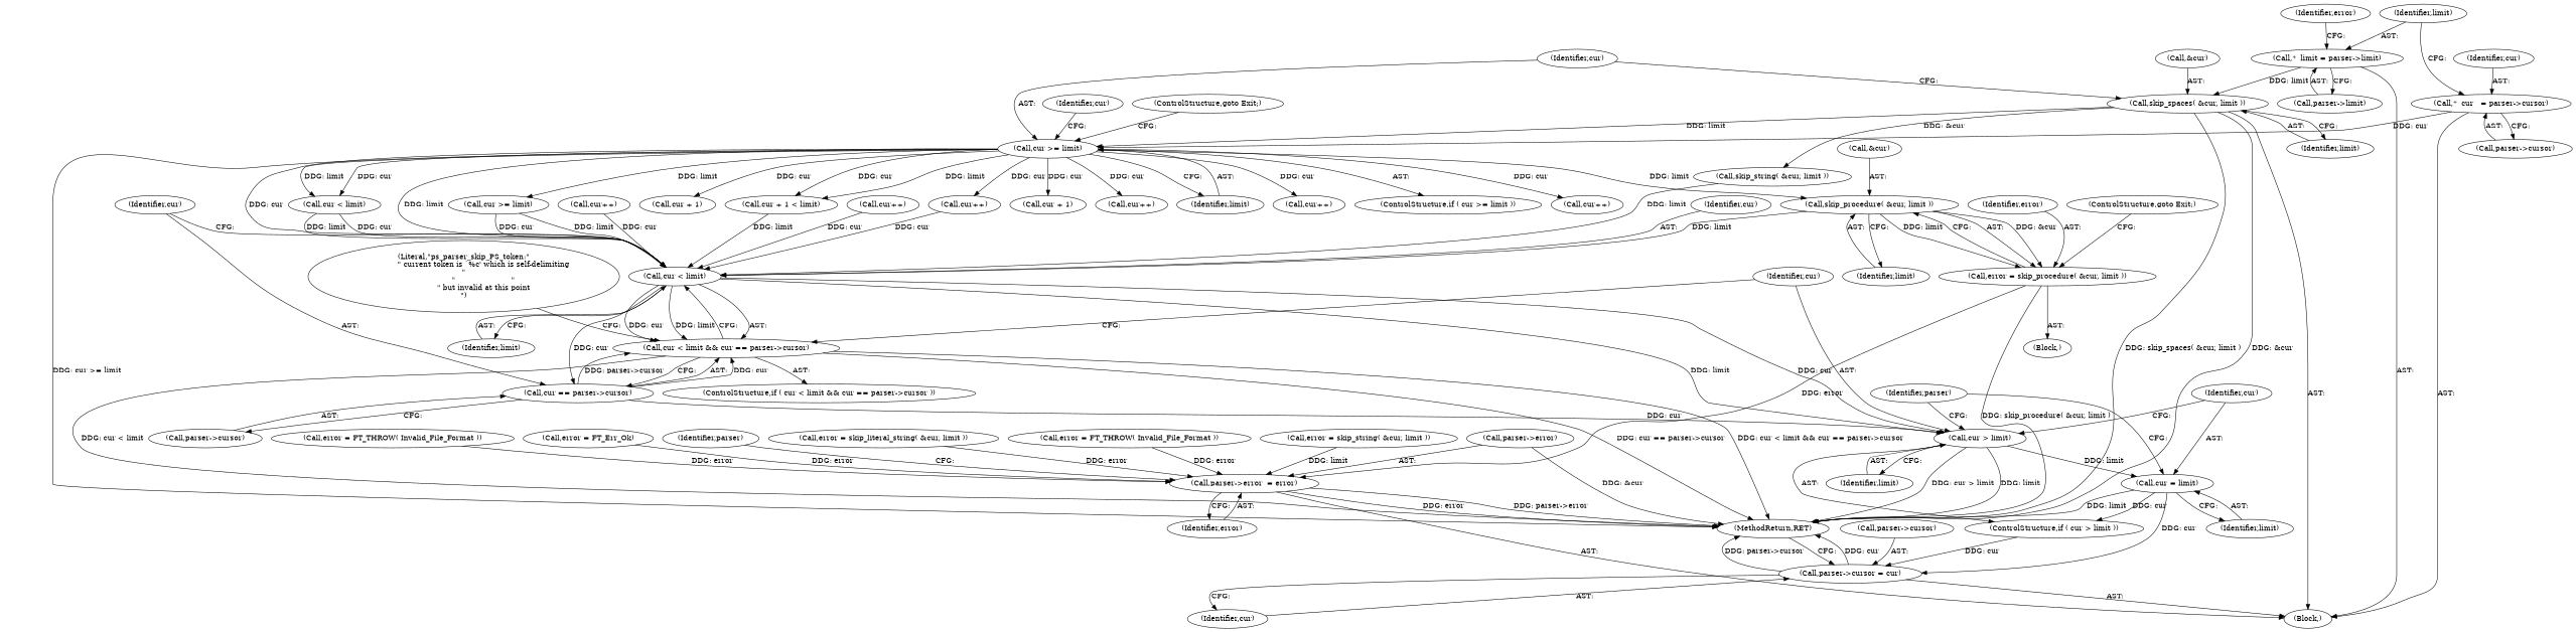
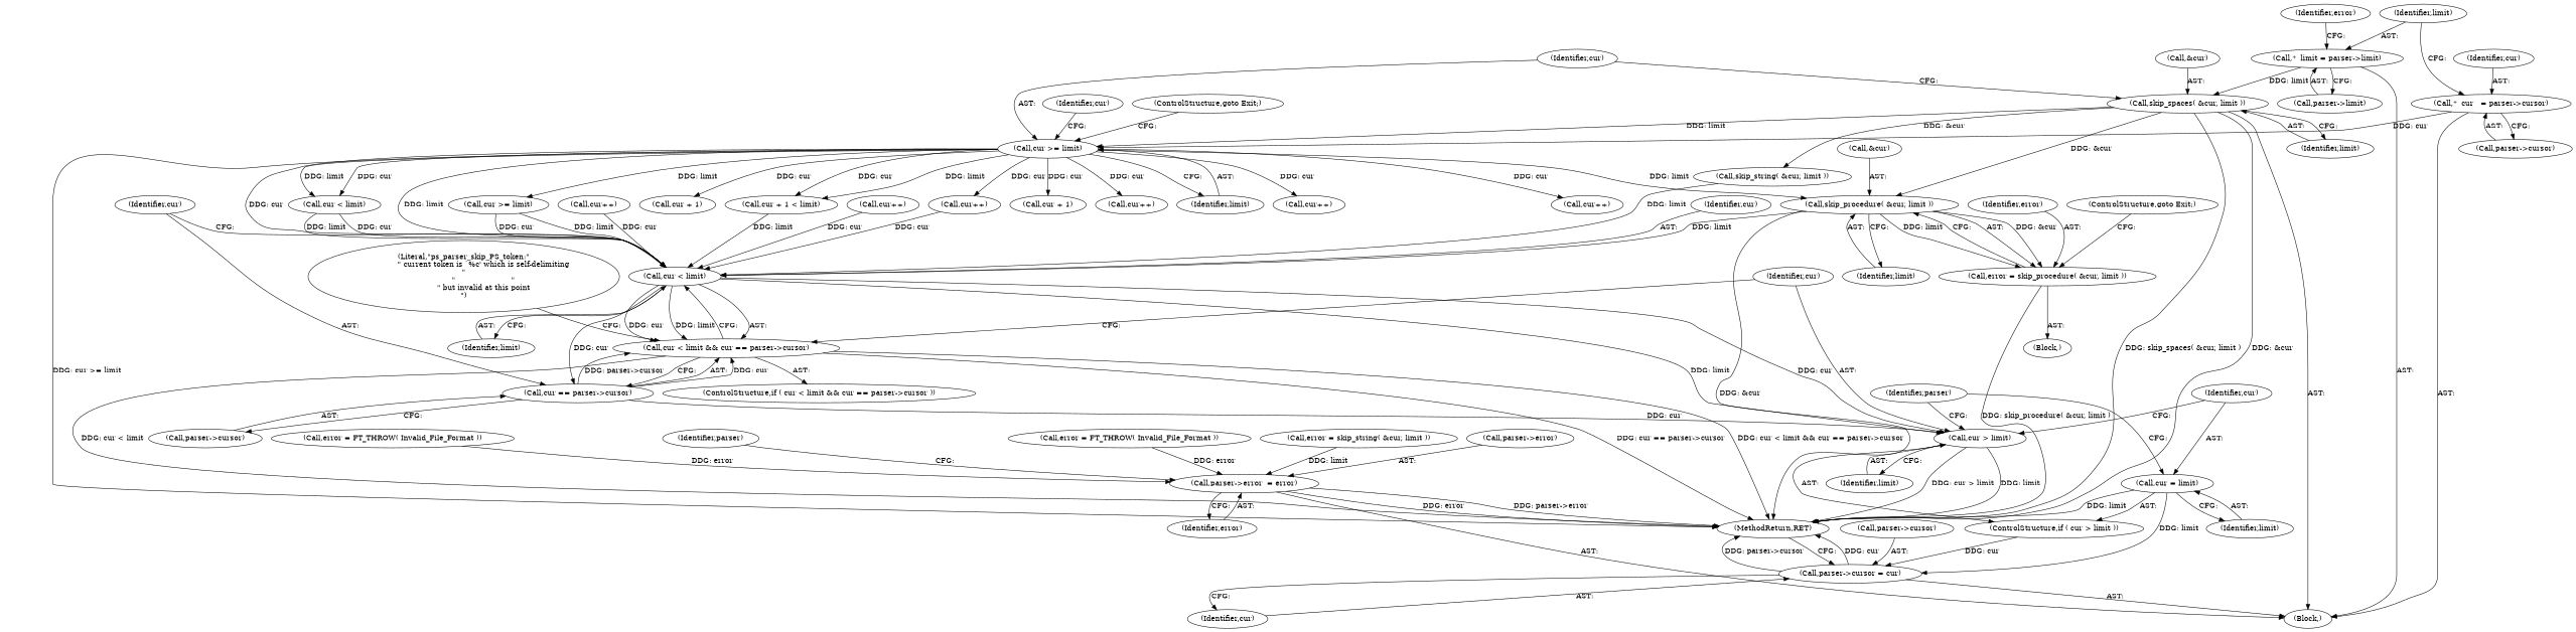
  digraph {
    n1 [label="(Call,skip_procedure( &cur, limit ))"]
    n2 [label="(Call,error = skip_procedure( &cur, limit ))"]
    n3 [label="(Call,cur < limit)"]
    n4 [label="(MethodReturn,RET)"]
    n5 [label="(Identifier,limit)"]
    n6 [label="(Call,parser->error  = error)"]
    n7 [label="(Block,)"]
    n8 [label="(Call,cur < limit && cur == parser->cursor)"]
    n9 [label="(Call,cur == parser->cursor)"]
    n10 [label="(Call,cur > limit)"]
    n11 [label="(Identifier,limit)"]
    n12 [label="(Call,parser->cursor = cur)"]
    n13 [label="(Call,skip_spaces( &cur, limit ))"]
    n14 [label="(Call,cur >= limit)"]
    n15 [label="(Block,)"]
    n16 [label="(Identifier,limit)"]
    n17 [label="(Call,skip_string( &cur, limit ))"]
    n18 [label="(Call,cur >= limit)"]
    n19 [label="(Call,cur + 1)"]
    n20 [label="(Call,cur + 1)"]
    n21 [label="(Call,cur < limit)"]
    n22 [label="(Call,cur++)"]
    n23 [label="(Identifier,limit)"]
    n24 [label="(Call,cur + 1 < limit)"]
    n25 [label="(Call,cur++)"]
    n26 [label="(Call,cur++)"]
-   n27 [label="(ControlStructure,if ( cur >= limit ))"]
    n28 [label="(Call,cur++)"]
    n29 [label="(Call,*  limit = parser->limit)"]
    n30 [label="(Call,parser->limit)"]
    n31 [label="(Call,*  cur   = parser->cursor)"]
    n32 [label="(Call,parser->cursor)"]
    n33 [label="(Identifier,error)"]
    n34 [label="(ControlStructure,if ( cur < limit && cur == parser->cursor ))"]
    n35 [label="(Call,parser->cursor)"]
    n36 [label="(Call,cur = limit)"]
    n37 [label="(ControlStructure,if ( cur > limit ))"]
    n38 [label="(Identifier,limit)"]
    n39 [label="(Identifier,limit)"]
    n40 [label="(Identifier,cur)"]
    n41 [label="(Identifier,cur)"]
    n42 [label="(Identifier,cur)"]
    n43 [label="(Call,parser->cursor)"]
    n44 [label="(Identifier,cur)"]
    n45 [label="(Identifier,error)"]
    n46 [label="(Identifier,cur)"]
-   n47 [label="(Call,error = skip_literal_string( &cur, limit ))"]
-   n48 [label="(Call,error = FT_Err_Ok)"]
    n49 [label="(Call,cur++)"]
    n50 [label="(Identifier,limit)"]
    n51 [label="(Identifier,parser)"]
    n52 [label="(Identifier,parser)"]
    n53 [label="(Call,&cur)"]
    n54 [label="(ControlStructure,goto Exit;)"]
    n55 [label="(Literal,\"ps_parser_skip_PS_token:\"\n                 \" current token is `%c' which is self-delimiting\n\"\n                 \"                        \"\n                 \" but invalid at this point\n\")"]
    n56 [label="(Call,parser->error)"]
    n57 [label="(Call,&cur)"]
    n58 [label="(Identifier,error)"]
    n59 [label="(Call,cur++)"]
    n60 [label="(Call,error = FT_THROW( Invalid_File_Format ))"]
    n61 [label="(ControlStructure,goto Exit;)"]
    n62 [label="(Identifier,cur)"]
    n63 [label="(Identifier,cur)"]
    n64 [label="(Identifier,cur)"]
    n65 [label="(Call,error = skip_string( &cur, limit ))"]
    n66 [label="(Call,error = FT_THROW( Invalid_File_Format ))"]
    n1 -> n2 [label="AST: "]
    n1 -> n2 [label="DDG: &cur"]
    n1 -> n2 [label="DDG: limit"]
    n1 -> n3 [label="DDG: limit"]
-   n56 -> n4 [label="DDG: &cur"]
+   n1 -> n4 [label="DDG: &cur"]
    n1 -> n5 [label="CFG: "]
    n2 -> n1 [label="CFG: "]
    n2 -> n4 [label="DDG: skip_procedure( &cur, limit )"]
-   n2 -> n6 [label="DDG: error"]
    n2 -> n7 [label="AST: "]
    n3 -> n8 [label="AST: "]
    n3 -> n8 [label="DDG: cur"]
    n3 -> n8 [label="DDG: limit"]
    n3 -> n9 [label="DDG: cur"]
    n3 -> n10 [label="DDG: cur"]
    n3 -> n10 [label="DDG: limit"]
    n3 -> n11 [label="CFG: "]
    n4 -> n12 [label="CFG: "]
    n5 -> n1 [label="AST: "]
    n6 -> n4 [label="DDG: parser->error"]
    n6 -> n4 [label="DDG: error"]
    n6 -> n15 [label="AST: "]
    n6 -> n33 [label="CFG: "]
    n8 -> n3 [label="CFG: "]
    n8 -> n4 [label="DDG: cur == parser->cursor"]
    n8 -> n4 [label="DDG: cur < limit"]
    n8 -> n4 [label="DDG: cur < limit && cur == parser->cursor"]
    n8 -> n9 [label="CFG: "]
    n8 -> n34 [label="AST: "]
    n9 -> n8 [label="AST: "]
    n9 -> n8 [label="DDG: cur"]
    n9 -> n8 [label="DDG: parser->cursor"]
    n9 -> n10 [label="DDG: cur"]
    n9 -> n35 [label="CFG: "]
    n10 -> n4 [label="DDG: limit"]
    n10 -> n4 [label="DDG: cur > limit"]
-   n10 -> n36 [label="DDG: limit"]
    n10 -> n37 [label="AST: "]
    n10 -> n38 [label="CFG: "]
    n11 -> n3 [label="AST: "]
    n12 -> n4 [label="DDG: cur"]
    n12 -> n4 [label="DDG: parser->cursor"]
    n12 -> n15 [label="AST: "]
    n12 -> n40 [label="CFG: "]
+   n13 -> n1 [label="DDG: &cur"]
    n13 -> n4 [label="DDG: skip_spaces( &cur, limit )"]
    n13 -> n4 [label="DDG: &cur"]
    n13 -> n14 [label="DDG: limit"]
    n13 -> n15 [label="AST: "]
    n13 -> n16 [label="CFG: "]
    n13 -> n17 [label="DDG: &cur"]
    n14 -> n1 [label="DDG: limit"]
    n14 -> n3 [label="DDG: cur"]
    n14 -> n3 [label="DDG: limit"]
    n14 -> n4 [label="DDG: cur >= limit"]
    n14 -> n18 [label="DDG: limit"]
    n14 -> n19 [label="DDG: cur"]
    n14 -> n20 [label="DDG: cur"]
    n14 -> n21 [label="DDG: cur"]
    n14 -> n21 [label="DDG: limit"]
    n14 -> n22 [label="DDG: cur"]
    n14 -> n23 [label="CFG: "]
    n14 -> n24 [label="DDG: cur"]
    n14 -> n24 [label="DDG: limit"]
    n14 -> n25 [label="DDG: cur"]
    n14 -> n26 [label="DDG: cur"]
-   n14 -> n27 [label="AST: "]
    n14 -> n28 [label="DDG: cur"]
    n16 -> n13 [label="AST: "]
    n17 -> n3 [label="DDG: limit"]
    n18 -> n3 [label="DDG: cur"]
    n18 -> n3 [label="DDG: limit"]
    n21 -> n3 [label="DDG: cur"]
    n21 -> n3 [label="DDG: limit"]
    n23 -> n14 [label="AST: "]
    n24 -> n3 [label="DDG: limit"]
    n26 -> n3 [label="DDG: cur"]
    n29 -> n13 [label="DDG: limit"]
    n29 -> n15 [label="AST: "]
    n29 -> n30 [label="CFG: "]
    n30 -> n29 [label="AST: "]
    n31 -> n14 [label="DDG: cur"]
    n31 -> n15 [label="AST: "]
    n31 -> n32 [label="CFG: "]
    n32 -> n31 [label="AST: "]
    n33 -> n6 [label="AST: "]
    n35 -> n9 [label="AST: "]
    n36 -> n4 [label="DDG: limit"]
-   n36 -> n12 [label="DDG: cur"]
-   n36 -> n37 [label="DDG: cur"]
+   n36 -> n12 [label="DDG: limit"]
+   n36 -> n37 [label="AST: "]
    n36 -> n39 [label="CFG: "]
    n37 -> n12 [label="DDG: cur"]
    n38 -> n10 [label="AST: "]
    n39 -> n36 [label="AST: "]
    n40 -> n12 [label="AST: "]
    n41 -> n3 [label="CFG: "]
    n41 -> n9 [label="AST: "]
    n42 -> n31 [label="AST: "]
    n43 -> n12 [label="AST: "]
    n44 -> n14 [label="CFG: "]
    n45 -> n2 [label="AST: "]
    n46 -> n3 [label="AST: "]
-   n47 -> n6 [label="DDG: error"]
-   n48 -> n6 [label="DDG: error"]
    n49 -> n3 [label="DDG: cur"]
    n50 -> n29 [label="AST: "]
    n50 -> n31 [label="CFG: "]
    n51 -> n6 [label="CFG: "]
    n52 -> n10 [label="CFG: "]
    n52 -> n36 [label="CFG: "]
    n53 -> n1 [label="AST: "]
    n54 -> n2 [label="CFG: "]
    n55 -> n8 [label="CFG: "]
    n56 -> n6 [label="AST: "]
    n57 -> n13 [label="AST: "]
    n58 -> n29 [label="CFG: "]
    n59 -> n3 [label="DDG: cur"]
    n60 -> n6 [label="DDG: error"]
    n61 -> n14 [label="CFG: "]
    n62 -> n8 [label="CFG: "]
    n62 -> n10 [label="AST: "]
    n63 -> n10 [label="CFG: "]
    n63 -> n36 [label="AST: "]
    n64 -> n13 [label="CFG: "]
    n64 -> n14 [label="AST: "]
    n65 -> n6 [label="DDG: limit"]
    n66 -> n6 [label="DDG: error"]
  }
